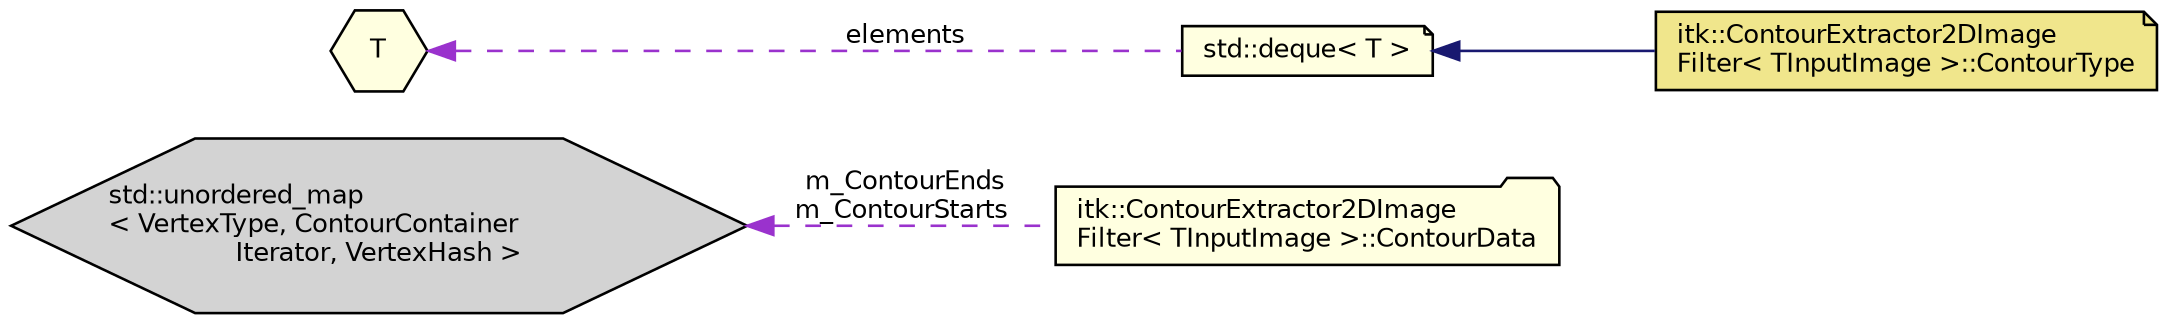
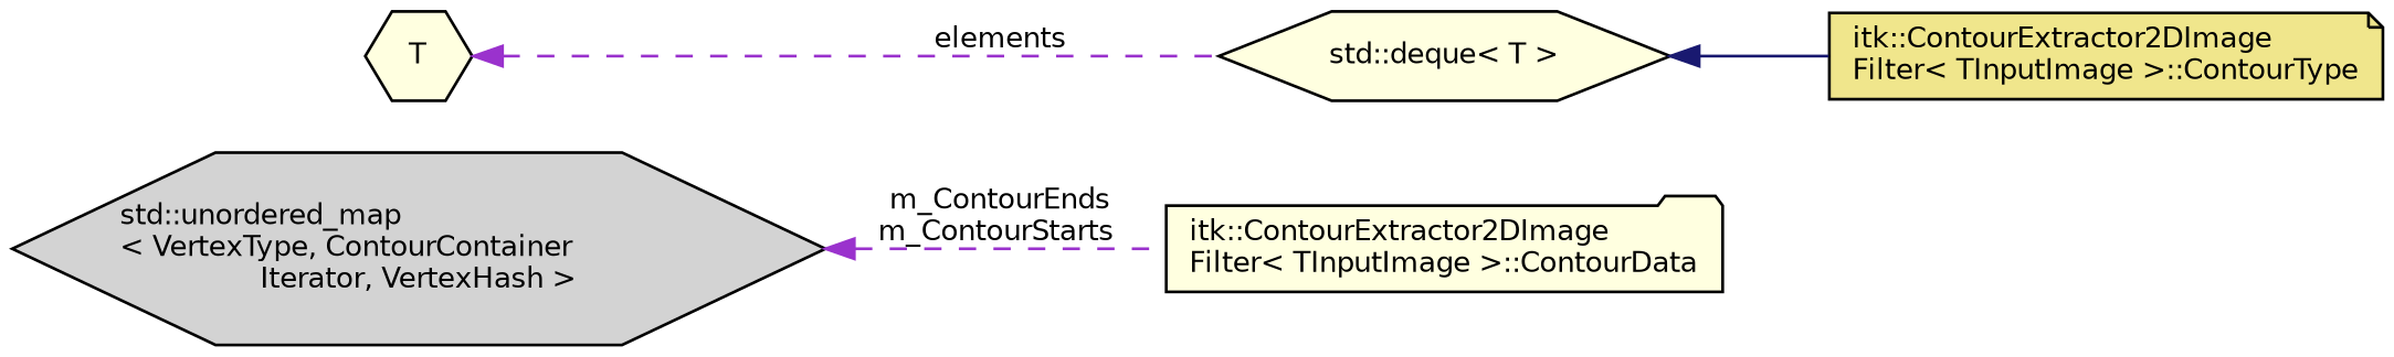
  digraph {
    rankdir=LR
    node [color=black fillcolor=lightyellow fontname=Helvetica fontsize=10 shape=note style=filled]
    edge [color=darkorchid3 dir=back fontname=Helvetica fontsize=10 labelfontname=Helvetica labelfontsize=10 style=dashed]
    n1 [fontcolor=black height=0.2 label="itk::ContourExtractor2DImage\lFilter\< TInputImage \>::ContourData" shape=folder width=0.4]
    n2 [fillcolor=khaki height=0.2 label="itk::ContourExtractor2DImage\lFilter\< TInputImage \>::ContourType" width=0.4]
-   n3 [height=0.2 label="std::deque\< T \>" width=0.4]
+   n3 [height=0.2 label="std::deque\< T \>" shape=hexagon width=0.4]
    n4 [height=0.2 label=T shape=hexagon width=0.4]
    n5 [fillcolor=lightgrey height=0.2 label="std::unordered_map\l\< VertexType, ContourContainer\lIterator, VertexHash \>" shape=hexagon width=0.4]
    n3 -> n2 [color=midnightblue style=solid]
    n4 -> n3 [label=" elements"]
    n5 -> n1 [label=" m_ContourEnds\nm_ContourStarts"]
  }
